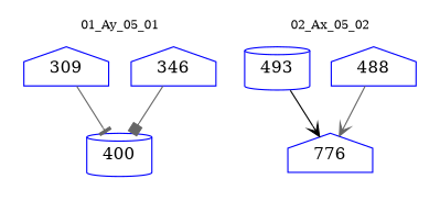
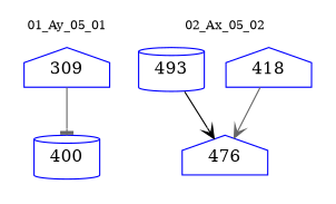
  digraph {
    node [color=blue shape=house]
    edge [arrowhead=vee color=gray40]
-   n1 [label=346]
    n2 [label=400 shape=cylinder]
    n3 [label=309]
-   n4 [label=488]
+   n4 [label=418]
    n5 [label=493 shape=cylinder]
-   n6 [label=776]
+   n6 [label=476]
    subgraph cluster_1 {
      color=white
      fontsize=10
      label="01_Ay_05_01"
-     n1
      n2
      n3
    }
    subgraph cluster_2 {
      color=white
      fontsize=10
      label="02_Ax_05_02"
      n4
      n5
      n6
    }
-   n1 -> n2 [arrowhead=box]
    n3 -> n2 [arrowhead=tee]
    n4 -> n6
    n5 -> n6 [color=black]
  }
